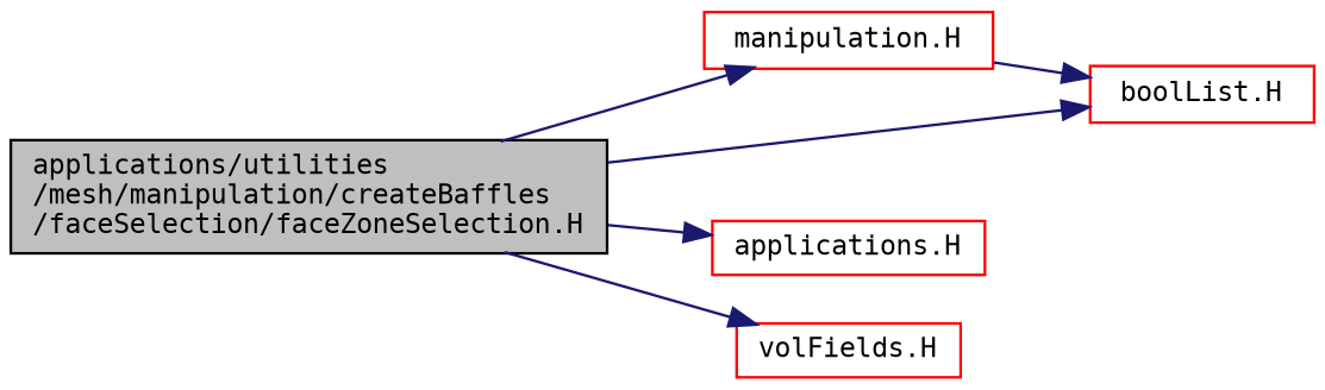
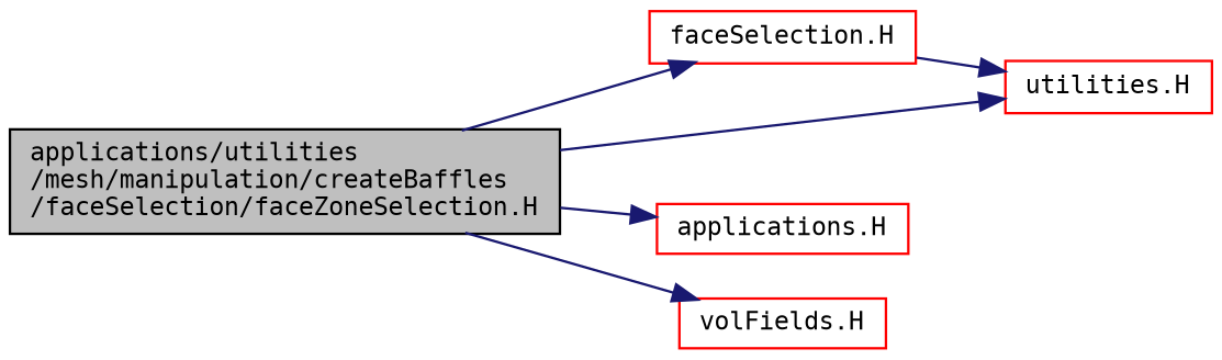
  digraph {
    fontname="DejaVu Sans Mono"
    rankdir=LR
    node [color=red fontname="DejaVu Sans Mono" fontsize=10 shape=record]
    edge [color=midnightblue fontname="DejaVu Sans Mono" fontsize=10 labelfontname=Helvetica labelfontsize=10 style=solid]
    n1 [color=black fillcolor=grey75 fontcolor=black height=0.2 label="applications/utilities\l/mesh/manipulation/createBaffles\l/faceSelection/faceZoneSelection.H" style=filled width=0.4]
-   n2 [height=0.2 label="manipulation.H" width=0.4]
-   n3 [height=0.2 label="boolList.H" width=0.4]
+   n2 [height=0.2 label="faceSelection.H" width=0.4]
+   n3 [height=0.2 label="utilities.H" width=0.4]
    n4 [height=0.2 label="applications.H" width=0.4]
    n5 [height=0.2 label="volFields.H" width=0.4]
    n1 -> n2
    n1 -> n3
    n1 -> n4
    n1 -> n5
    n2 -> n3
  }
